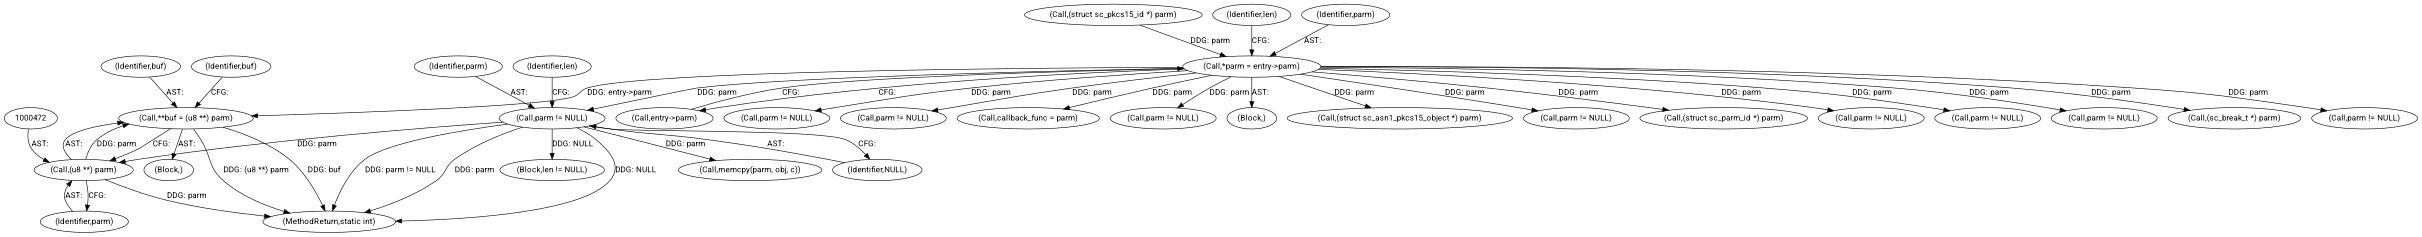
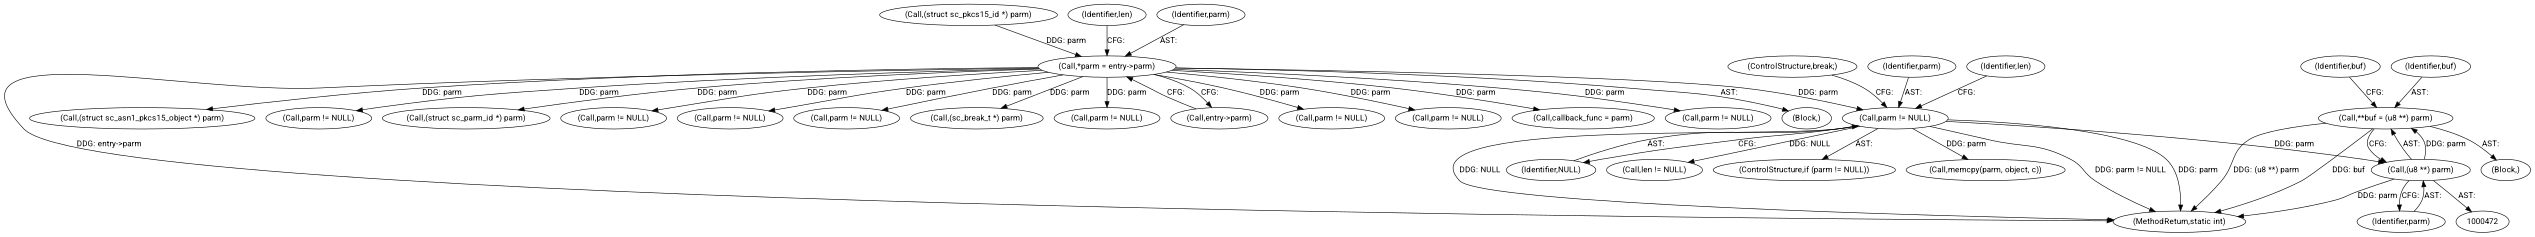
  digraph {
    fontname=Roboto
    node [fontname=Roboto]
    edge [fontname=Roboto]
    n1 [label="(Call,**buf = (u8 **) parm)"]
    n2 [label="(Call,(u8 **) parm)"]
    n3 [label="(Block,)"]
    n4 [label="(MethodReturn,static int)"]
    n5 [label="(Identifier,parm)"]
    n6 [label="(Call,parm != NULL)"]
-   n7 [label="(Block,len != NULL)"]
-   n9 [label="(Call,memcpy(parm, obj, c))"]
+   n7 [label="(Call,len != NULL)"]
+   n8 [label="(ControlStructure,if (parm != NULL))"]
+   n9 [label="(Call,memcpy(parm, object, c))"]
    n10 [label="(Identifier,NULL)"]
    n11 [label="(Call,*parm = entry->parm)"]
    n12 [label="(Call,(struct sc_parm_id *) parm)"]
    n13 [label="(Call,parm != NULL)"]
    n14 [label="(Call,parm != NULL)"]
    n15 [label="(Call,parm != NULL)"]
    n16 [label="(Call,(sc_break_t *) parm)"]
    n17 [label="(Call,parm != NULL)"]
    n18 [label="(Call,entry->parm)"]
    n19 [label="(Call,parm != NULL)"]
    n20 [label="(Call,parm != NULL)"]
    n21 [label="(Call,callback_func = parm)"]
    n22 [label="(Call,parm != NULL)"]
    n23 [label="(Block,)"]
    n24 [label="(Call,(struct sc_asn1_pkcs15_object *) parm)"]
    n25 [label="(Call,parm != NULL)"]
    n26 [label="(Call,(struct sc_pkcs15_id *) parm)"]
    n27 [label="(Identifier,buf)"]
+   n28 [label="(ControlStructure,break;)"]
    n29 [label="(Identifier,len)"]
    n30 [label="(Identifier,parm)"]
    n31 [label="(Identifier,buf)"]
    n32 [label="(Identifier,parm)"]
    n33 [label="(Identifier,len)"]
    1000472
    n1 -> n2 [label="CFG: "]
    n1 -> n3 [label="AST: "]
    n1 -> n4 [label="DDG: (u8 **) parm"]
    n1 -> n4 [label="DDG: buf"]
    n2 -> n1 [label="AST: "]
    n2 -> n1 [label="DDG: parm"]
    n2 -> n4 [label="DDG: parm"]
    n2 -> n5 [label="CFG: "]
    n5 -> n2 [label="AST: "]
    n6 -> n2 [label="DDG: parm"]
    n6 -> n4 [label="DDG: parm != NULL"]
    n6 -> n4 [label="DDG: parm"]
    n6 -> n4 [label="DDG: NULL"]
    n6 -> n7 [label="DDG: NULL"]
+   n6 -> n8 [label="AST: "]
    n6 -> n9 [label="DDG: parm"]
    n6 -> n10 [label="CFG: "]
    n10 -> n6 [label="AST: "]
-   n11 -> n1 [label="DDG: entry->parm"]
+   n11 -> n4 [label="DDG: entry->parm"]
    n11 -> n6 [label="DDG: parm"]
    n11 -> n12 [label="DDG: parm"]
    n11 -> n13 [label="DDG: parm"]
    n11 -> n14 [label="DDG: parm"]
    n11 -> n15 [label="DDG: parm"]
    n11 -> n16 [label="DDG: parm"]
    n11 -> n17 [label="DDG: parm"]
    n11 -> n18 [label="CFG: "]
    n11 -> n19 [label="DDG: parm"]
    n11 -> n20 [label="DDG: parm"]
    n11 -> n21 [label="DDG: parm"]
    n11 -> n22 [label="DDG: parm"]
    n11 -> n23 [label="AST: "]
    n11 -> n24 [label="DDG: parm"]
    n11 -> n25 [label="DDG: parm"]
    n18 -> n11 [label="CFG: "]
    n26 -> n11 [label="DDG: parm"]
    n27 -> n1 [label="CFG: "]
+   n28 -> n6 [label="CFG: "]
    n29 -> n11 [label="CFG: "]
    n30 -> n6 [label="AST: "]
    n31 -> n1 [label="AST: "]
    n32 -> n11 [label="AST: "]
    n33 -> n6 [label="CFG: "]
-   1000472 -> n2 [label="AST: "]
+   n2 -> 1000472 [label="AST: "]
  }
